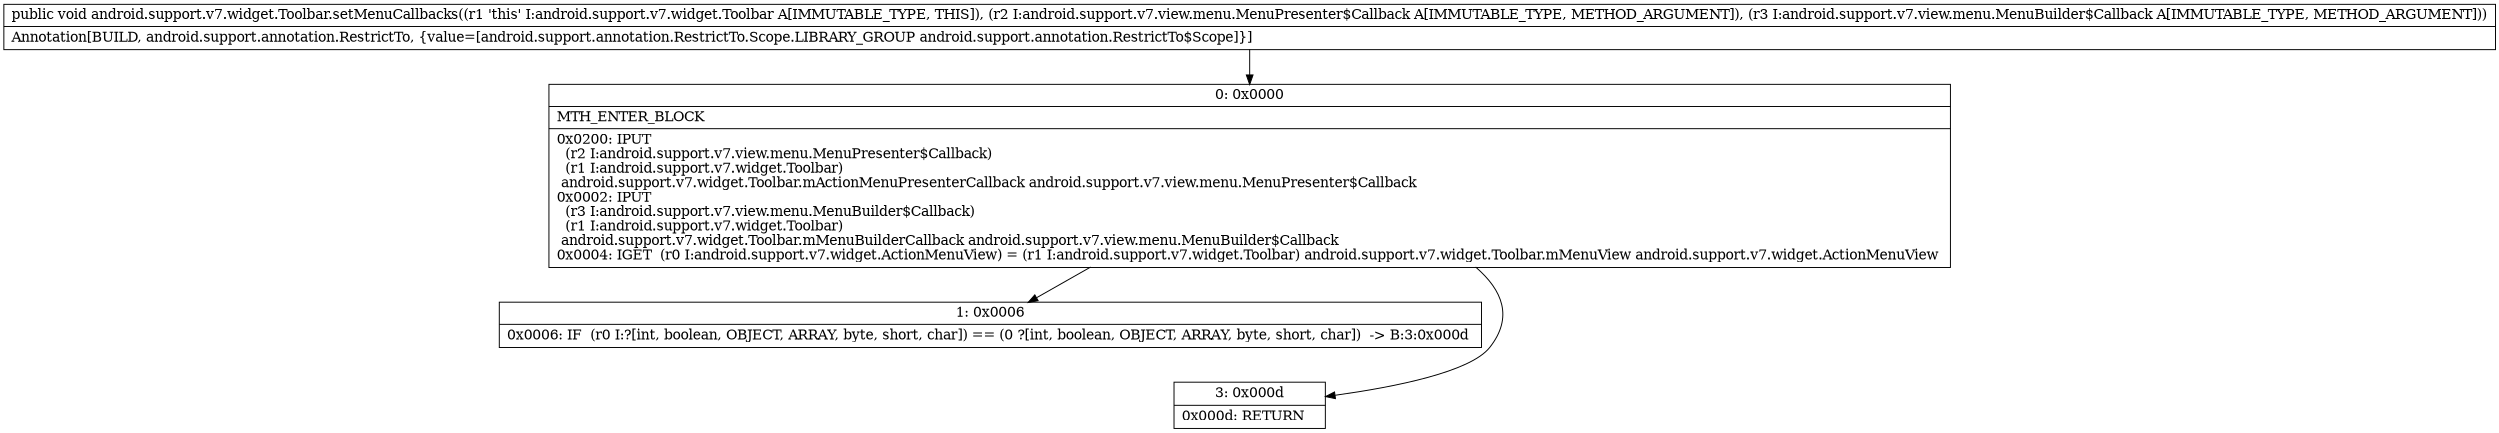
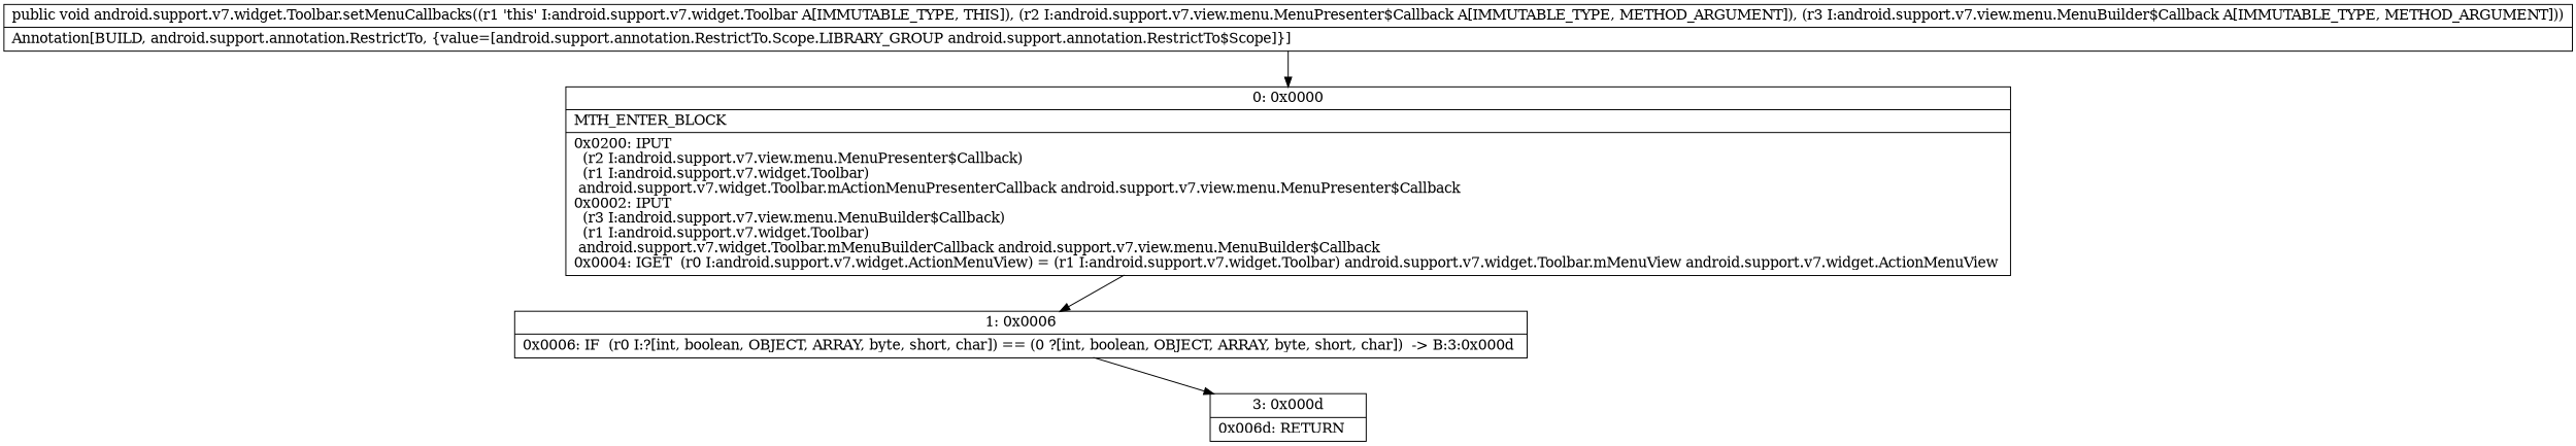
  digraph {
    node [shape=record]
    n1 [label="{0\:\ 0x0000|MTH_ENTER_BLOCK\l|0x0200: IPUT  \l  (r2 I:android.support.v7.view.menu.MenuPresenter$Callback)\l  (r1 I:android.support.v7.widget.Toolbar)\l android.support.v7.widget.Toolbar.mActionMenuPresenterCallback android.support.v7.view.menu.MenuPresenter$Callback \l0x0002: IPUT  \l  (r3 I:android.support.v7.view.menu.MenuBuilder$Callback)\l  (r1 I:android.support.v7.widget.Toolbar)\l android.support.v7.widget.Toolbar.mMenuBuilderCallback android.support.v7.view.menu.MenuBuilder$Callback \l0x0004: IGET  (r0 I:android.support.v7.widget.ActionMenuView) = (r1 I:android.support.v7.widget.Toolbar) android.support.v7.widget.Toolbar.mMenuView android.support.v7.widget.ActionMenuView \l}"]
    n2 [label="{1\:\ 0x0006|0x0006: IF  (r0 I:?[int, boolean, OBJECT, ARRAY, byte, short, char]) == (0 ?[int, boolean, OBJECT, ARRAY, byte, short, char])  \-\> B:3:0x000d \l}"]
-   n3 [label="{3\:\ 0x000d|0x000d: RETURN   \l}"]
+   n3 [label="{3\:\ 0x000d|0x006d: RETURN   \l}"]
    n4 [label="{public void android.support.v7.widget.Toolbar.setMenuCallbacks((r1 'this' I:android.support.v7.widget.Toolbar A[IMMUTABLE_TYPE, THIS]), (r2 I:android.support.v7.view.menu.MenuPresenter$Callback A[IMMUTABLE_TYPE, METHOD_ARGUMENT]), (r3 I:android.support.v7.view.menu.MenuBuilder$Callback A[IMMUTABLE_TYPE, METHOD_ARGUMENT]))  | Annotation[BUILD, android.support.annotation.RestrictTo, \{value=[android.support.annotation.RestrictTo.Scope.LIBRARY_GROUP android.support.annotation.RestrictTo$Scope]\}]\l}"]
    n1 -> n2
-   n1 -> n3
+   n2 -> n3
    n4 -> n1
  }
